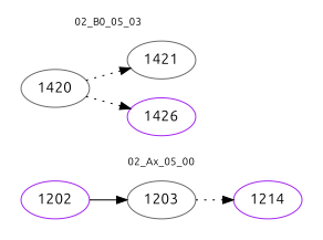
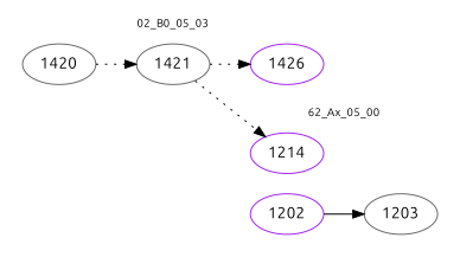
  digraph {
    fontname=Ubuntu
    rankdir=LR
    node [color=gray40 fontname=Ubuntu]
    edge [color=black fontname=Ubuntu style=dotted]
    n1 [label=1203]
    n2 [color=purple label=1214]
    n3 [color=purple label=1202]
    n4 [label=1420]
    n5 [color=purple label=1426]
    n6 [label=1421]
    subgraph cluster_1 {
      color=white
      fontsize=10
-     label="02_Ax_05_00"
+     label="62_Ax_05_00"
      n1
      n2
      n3
    }
    subgraph cluster_2 {
      color=white
      fontsize=10
      label="02_B0_05_03"
      n4
      n5
      n6
    }
-   n1 -> n2
+   n6 -> n2
    n3 -> n1 [style=solid]
-   n4 -> n5
+   n6 -> n5
    n4 -> n6
  }
